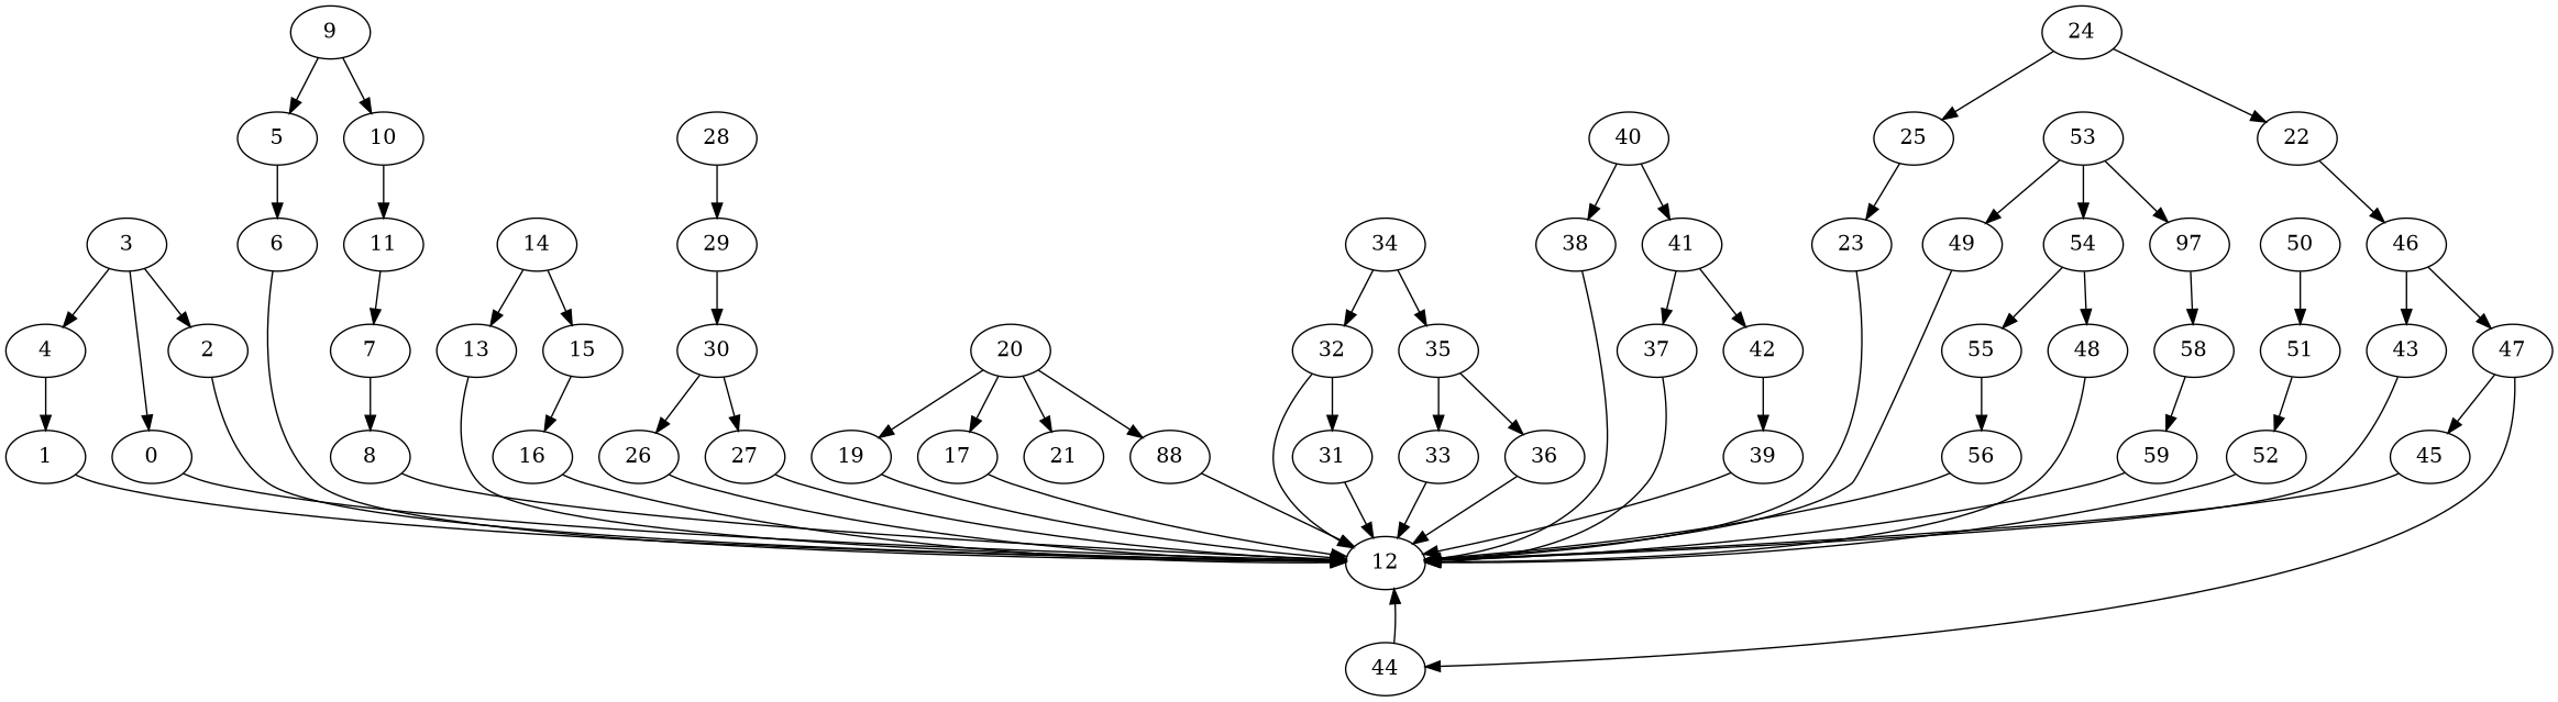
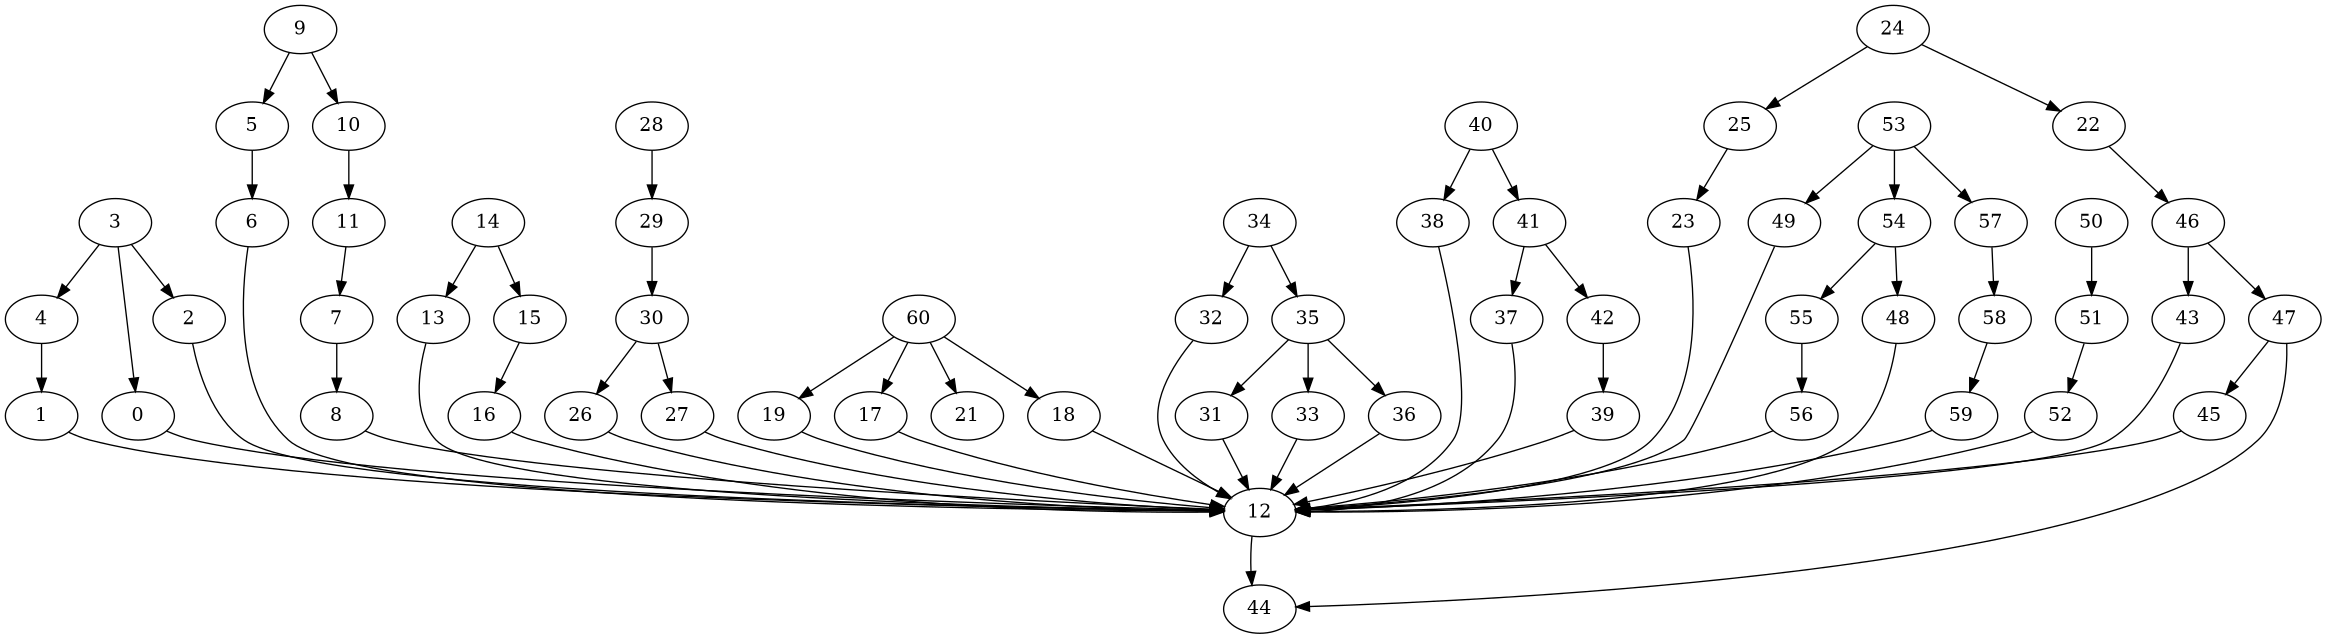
  strict digraph {
    node [exec=74]
    edge [comm=6]
    0 [exec=100]
    12 [exec=142]
    1 [exec=155]
    2 [exec=187]
    3 [exec=188]
    4
    5 [exec=154]
    6 [exec=114]
    7 [exec=163]
    8
    9 [exec=100]
    10 [exec=124]
    11
    13 [exec=112]
    14 [exec=160]
    15 [exec=127]
    16 [exec=141]
    17 [exec=107]
-   18 [exec=85 label=88]
+   18 [exec=85]
    19 [exec=103]
-   20 [exec=183]
+   20 [exec=183 label=60]
    21 [exec=53]
    22 [exec=151]
    46 [exec=57]
    43 [exec=165]
    47 [exec=195]
    23
    24 [exec=162]
    25 [exec=112]
    26 [exec=170]
    27 [exec=127]
    28 [exec=154]
    29 [exec=71]
    30 [exec=99]
    31 [exec=54]
    32 [exec=55]
    33 [exec=187]
    34 [exec=81]
    35 [exec=114]
    36 [exec=200]
    37 [exec=155]
    38 [exec=157]
    39 [exec=174]
    40 [exec=118]
    41 [exec=171]
    42 [exec=172]
    44 [exec=64]
    45 [exec=96]
    48 [exec=158]
    49 [exec=184]
    50 [exec=175]
    51 [exec=69]
    52 [exec=170]
    53 [exec=109]
    54 [exec=75]
-   57 [exec=87 label=97]
+   57 [exec=87]
    55 [exec=144]
    58 [exec=112]
    56 [exec=142]
    59 [exec=131]
    0 -> 12 [comm=5]
    1 -> 12 [comm=10]
    2 -> 12 [comm=9]
    3 -> 0 [comm=14]
    3 -> 2 [comm=9]
    3 -> 4 [comm=10]
    4 -> 1 [comm=17]
    5 -> 6 [comm=12]
    6 -> 12 [comm=12]
    7 -> 8 [comm=9]
    8 -> 12 [comm=18]
    9 -> 5 [comm=15]
    9 -> 10 [comm=10]
    10 -> 11 [comm=12]
    11 -> 7 [comm=5]
    13 -> 12 [comm=17]
    14 -> 13 [comm=15]
    14 -> 15 [comm=11]
    15 -> 16 [comm=17]
    16 -> 12 [comm=19]
    17 -> 12 [comm=5]
    18 -> 12 [comm=17]
    19 -> 12 [comm=9]
    20 -> 17 [comm=16]
    20 -> 18 [comm=13]
    20 -> 19 [comm=10]
    20 -> 21 [comm=12]
    22 -> 46 [comm=10]
    46 -> 43 [comm=19]
    46 -> 47 [comm=13]
    43 -> 12 [comm=5]
    47 -> 44 [comm=12]
    47 -> 45 [comm=11]
    23 -> 12 [comm=9]
    24 -> 22 [comm=7]
    24 -> 25 [comm=17]
    25 -> 23
    26 -> 12 [comm=5]
    27 -> 12
    28 -> 29 [comm=20]
    29 -> 30
    30 -> 26 [comm=8]
    30 -> 27 [comm=8]
    31 -> 12 [comm=16]
    32 -> 12
    33 -> 12
    34 -> 32 [comm=18]
    34 -> 35 [comm=12]
-   32 -> 31 [comm=14]
+   35 -> 31 [comm=14]
    35 -> 33 [comm=7]
    35 -> 36 [comm=12]
    36 -> 12 [comm=20]
    37 -> 12 [comm=7]
    38 -> 12
    39 -> 12 [comm=10]
    40 -> 38 [comm=8]
    40 -> 41 [comm=19]
    41 -> 37 [comm=10]
    41 -> 42 [comm=8]
    42 -> 39
-   44 -> 12 [comm=18]
+   12 -> 44 [comm=18]
    45 -> 12 [comm=14]
    48 -> 12 [comm=11]
    49 -> 12 [comm=13]
    50 -> 51 [comm=5]
    51 -> 52 [comm=13]
    52 -> 12 [comm=15]
    53 -> 49
    53 -> 54 [comm=7]
    53 -> 57 [comm=16]
    54 -> 48 [comm=12]
    54 -> 55 [comm=8]
    57 -> 58 [comm=15]
    55 -> 56 [comm=5]
    58 -> 59 [comm=18]
    56 -> 12 [comm=16]
    59 -> 12
  }
